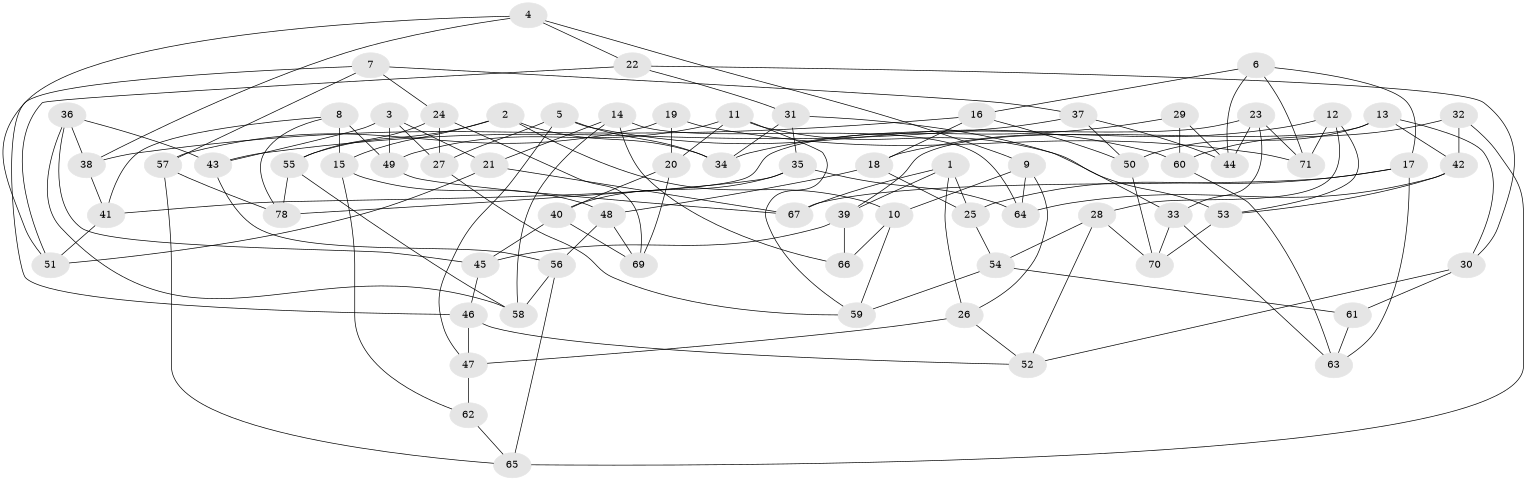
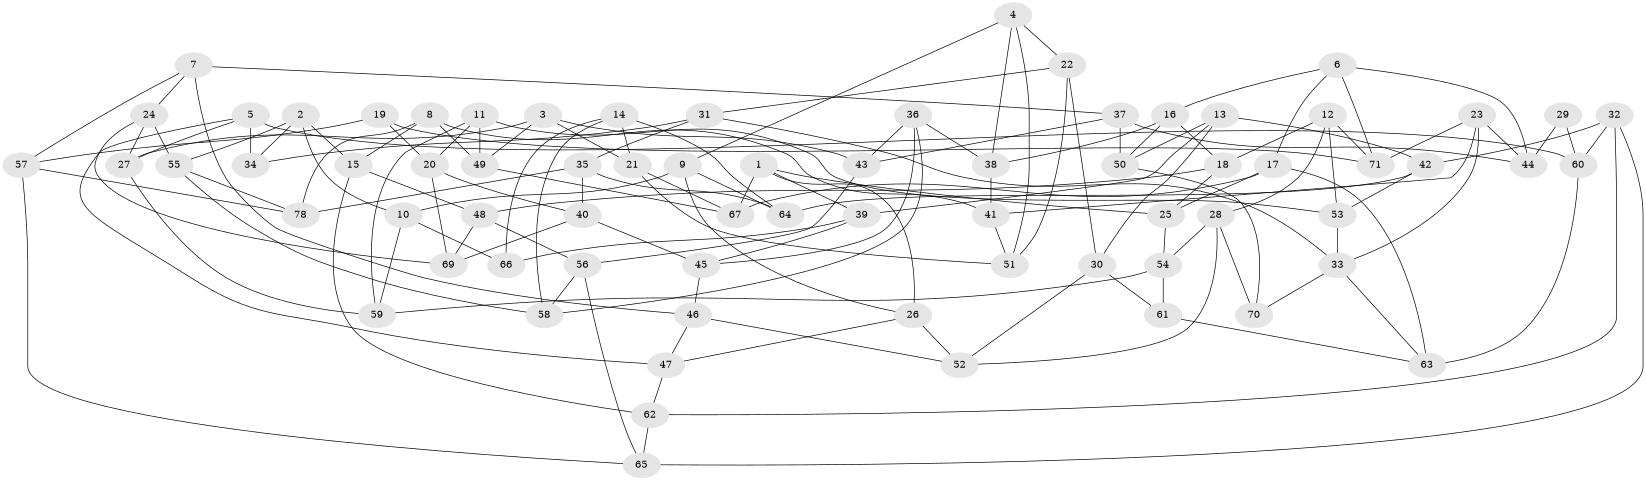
  graph {
    node [color=gray90 style=filled]
    1
    25
    26
    39
    67
    54
    47
    52
    66
    45
    2
    10
    15
    34
    55
    59
    48
    62
    n19 [label=78]
    58
    3
    21
    27
    43
    49
    51
    56
    4
    9
    22
    38
    64
    30
    31
    41
    5
    60
    63
    6
    16
    17
    44
    71
    18
    50
    7
    24
    37
    46
    57
    69
    65
    8
    11
    20
    53
    40
    70
    12
    28
    13
    42
    61
    14
    19
    29
    33
    35
    23
    32
    36
    1 -- 25
    1 -- 26
    1 -- 39
    1 -- 67
    25 -- 54
    26 -- 47
    26 -- 52
    39 -- 66
    39 -- 45
    54 -- 59
    54 -- 61
    47 -- 62
    45 -- 46
    2 -- 10
    2 -- 15
    2 -- 34
    2 -- 55
    10 -- 66
    10 -- 59
    15 -- 48
    15 -- 62
    55 -- n19
    55 -- 58
    48 -- 56
    48 -- 69
    62 -- 65
    3 -- 21
    3 -- 27
    3 -- 43
    3 -- 49
    21 -- 67
    21 -- 51
    27 -- 59
    43 -- 56
    49 -- 67
    56 -- 58
    56 -- 65
    4 -- 51
    4 -- 9
    4 -- 22
    4 -- 38
    9 -- 26
    9 -- 10
    9 -- 64
    22 -- 51
    22 -- 30
    22 -- 31
    38 -- 41
    30 -- 52
    30 -- 61
    31 -- 34
    31 -- 33
    31 -- 35
    41 -- 51
    5 -- 47
    5 -- 34
    5 -- 27
    5 -- 60
    60 -- 63
    6 -- 16
    6 -- 17
    6 -- 44
    6 -- 71
    16 -- 38
    16 -- 18
    16 -- 50
    17 -- 25
    17 -- 67
    17 -- 63
    18 -- 25
    18 -- 48
    50 -- 70
    7 -- 24
    7 -- 37
    7 -- 46
    7 -- 57
    24 -- 55
    24 -- 27
    24 -- 69
    37 -- 43
    37 -- 44
    37 -- 50
    46 -- 47
    46 -- 52
    57 -- n19
    57 -- 65
    8 -- 15
    8 -- n19
    8 -- 49
    8 -- 41
    11 -- 59
    11 -- 49
    11 -- 20
    11 -- 53
    20 -- 69
    20 -- 40
-   53 -- 70
+   53 -- 33
    40 -- 45
    40 -- 69
    12 -- 71
    12 -- 18
    12 -- 53
    12 -- 28
    28 -- 54
    28 -- 52
    28 -- 70
    13 -- 39
    13 -- 30
    13 -- 50
    13 -- 42
    42 -- 64
    42 -- 53
    61 -- 63
    14 -- 66
    14 -- 58
    14 -- 21
    14 -- 64
    19 -- 71
    19 -- 57
    19 -- 20
-   29 -- 34
    29 -- 60
    29 -- 44
    33 -- 63
    33 -- 70
    35 -- n19
    35 -- 64
    35 -- 40
    23 -- 41
    23 -- 44
    23 -- 71
    23 -- 33
+   32 -- 62
    32 -- 60
    32 -- 65
    32 -- 42
    36 -- 45
    36 -- 58
    36 -- 43
    36 -- 38
  }
